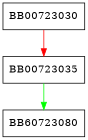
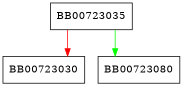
  digraph {
    splines=ortho
    node [shape=box]
    BB00723030
    BB00723035
-   BB00723080 [label=BB60723080]
-   BB00723030 -> BB00723035 [color=red]
+   BB00723080
+   BB00723035 -> BB00723030 [color=red]
    BB00723035 -> BB00723080 [color=green]
  }
